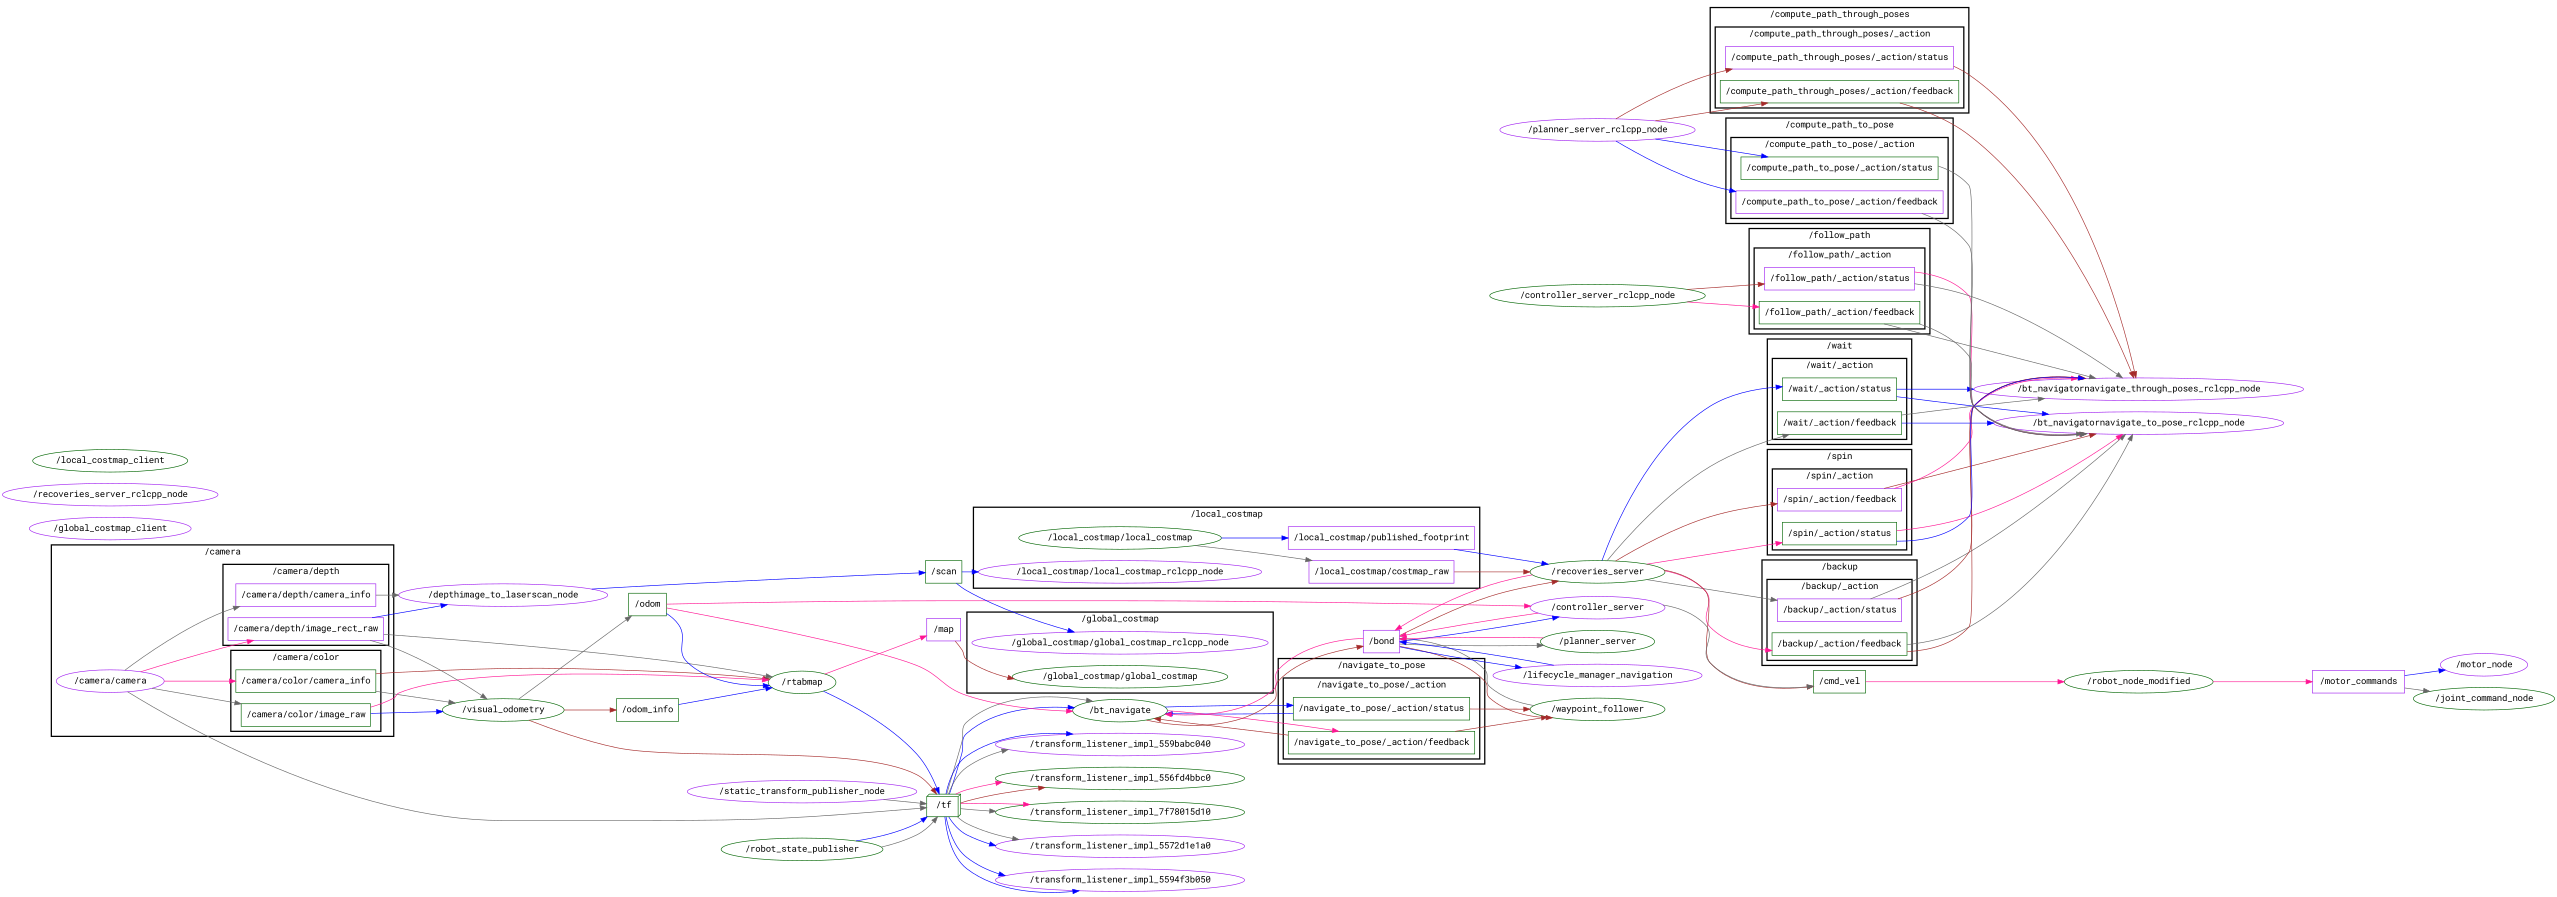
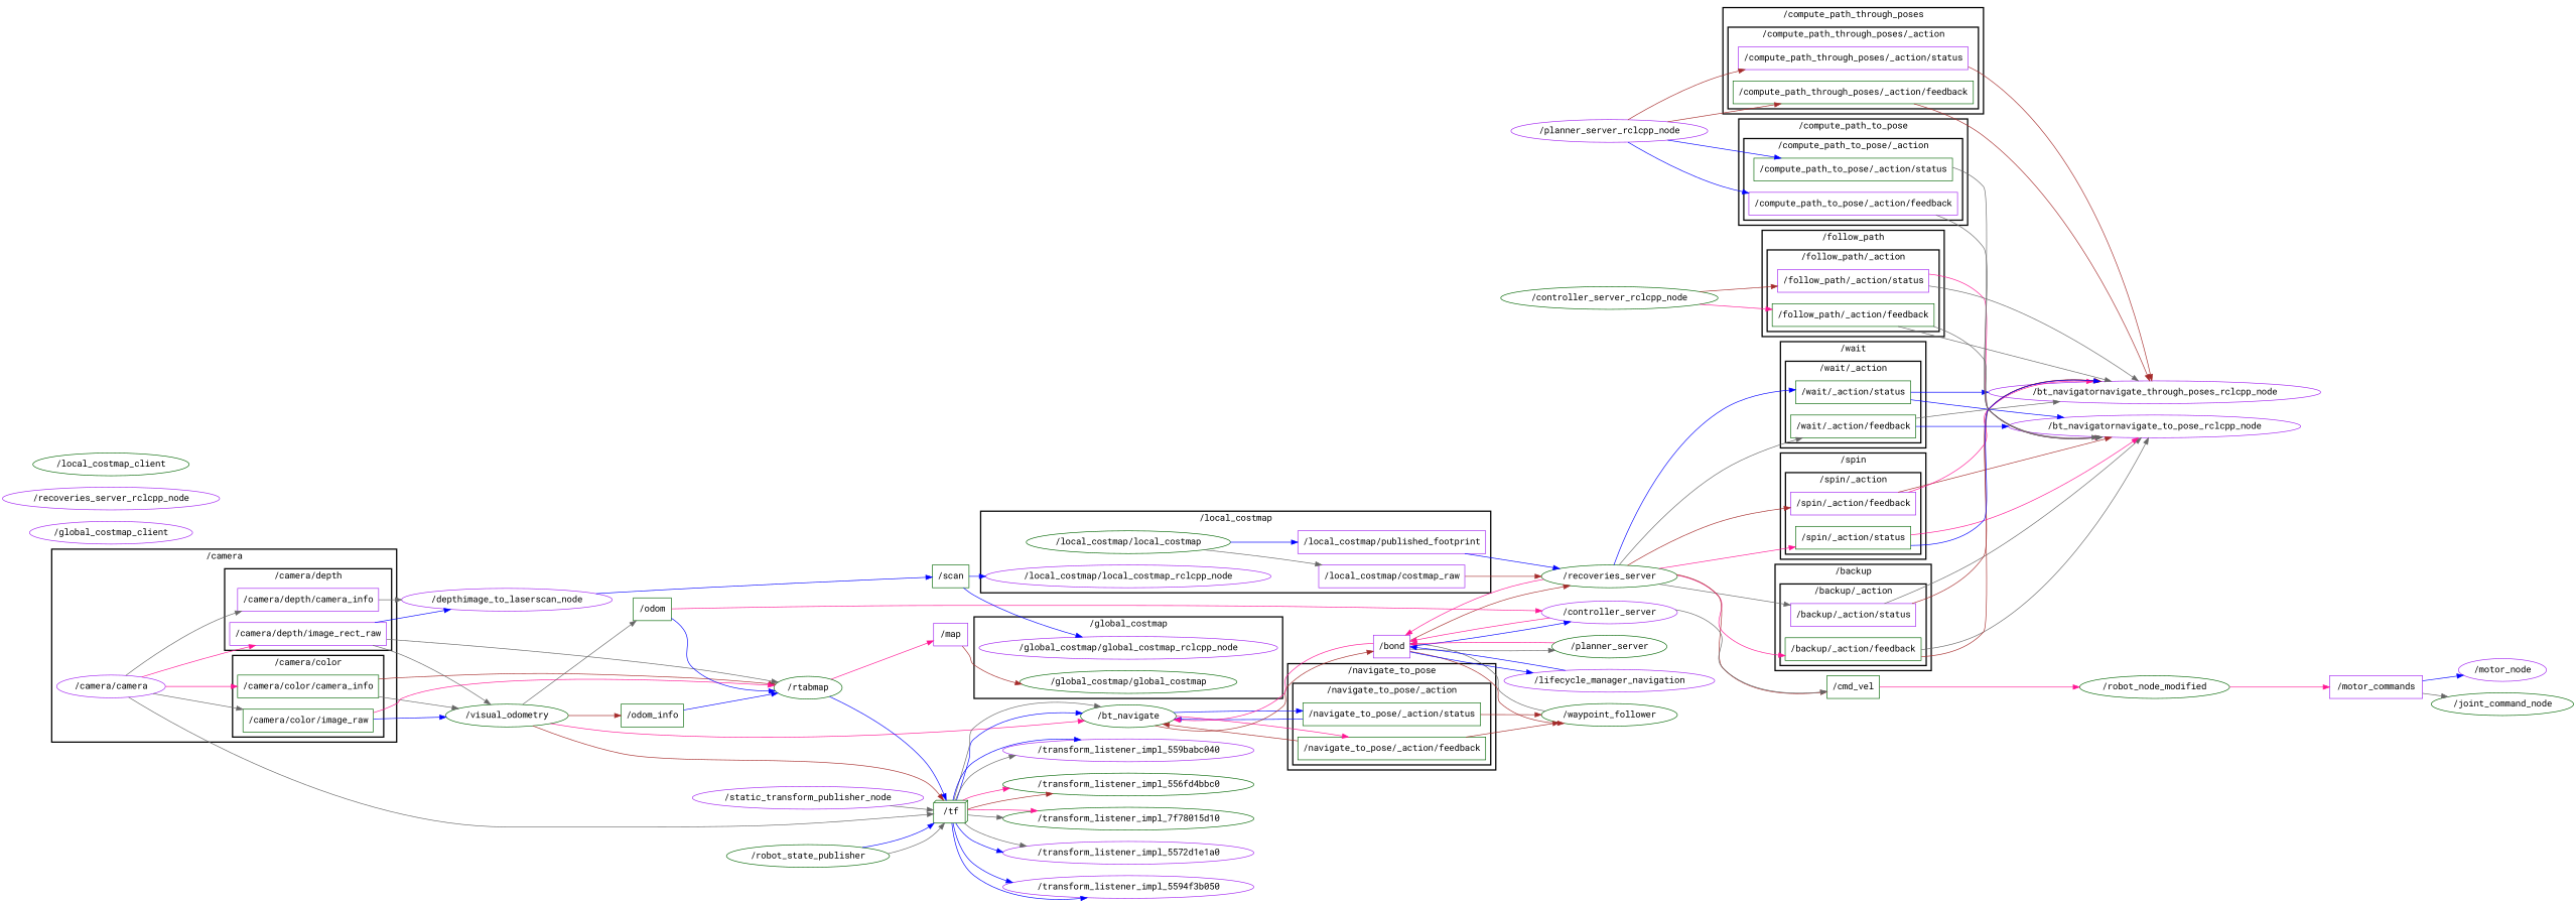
  digraph {
    compound=True
    fontname="Roboto Mono"
    rank=same
    rankdir=LR
    ranksep=0.2
    node [color=darkgreen fontname="Roboto Mono" shape=ellipse]
    edge [color=blue fontname="Roboto Mono" penwidth=1]
    n1 [height=0.5 label="/navigate_to_pose/_action/status" shape=box width=3.4306]
    n2 [height=0.5 label="/navigate_to_pose/_action/feedback" shape=box width=3.6944]
    n3 [color=purple height=0.5 label="/backup/_action/status" shape=box width=2.4444]
    n4 [height=0.5 label="/backup/_action/feedback" shape=box width=2.7083]
    n5 [height=0.5 label="/camera/color/camera_info" shape=box width=2.8333]
    n6 [height=0.5 label="/camera/color/image_raw" shape=box width=2.7083]
    n7 [color=purple height=0.5 label="/camera/depth/image_rect_raw" shape=box width=3.2778]
    n8 [color=purple height=0.5 label="/camera/depth/camera_info" shape=box width=2.9167]
    n9 [color=purple height=0.5 label="/camera/camera" width=2.3651]
    n10 [color=purple height=0.5 label="/local_costmap/costmap_raw" shape=box width=3.0417]
    n11 [color=purple height=0.5 label="/local_costmap/published_footprint" shape=box width=3.6806]
    n12 [height=0.5 label="/local_costmap/local_costmap" width=4.0621]
    n13 [color=purple height=0.5 label="/local_costmap/local_costmap_rclcpp_node" width=5.7231]
    n14 [height=0.5 label="/wait/_action/status" shape=box width=2.1528]
    n15 [height=0.5 label="/wait/_action/feedback" shape=box width=2.4306]
    n16 [color=purple height=0.5 label="/compute_path_through_poses/_action/status" shape=box width=4.6667]
    n17 [height=0.5 label="/compute_path_through_poses/_action/feedback" shape=box width=4.9444]
    n18 [color=purple height=0.5 label="/follow_path/_action/status" shape=box width=2.8611]
    n19 [height=0.5 label="/follow_path/_action/feedback" shape=box width=3.1389]
    n20 [color=purple height=0.5 label="/spin/_action/feedback" shape=box width=2.4167]
    n21 [height=0.5 label="/spin/_action/status" shape=box width=2.1528]
    n22 [height=0.5 label="/compute_path_to_pose/_action/status" shape=box width=3.9722]
    n23 [color=purple height=0.5 label="/compute_path_to_pose/_action/feedback" shape=box width=4.2361]
    n24 [height=0.5 label="/global_costmap/global_costmap" width=4.4413]
    n25 [color=purple height=0.5 label="/global_costmap/global_costmap_rclcpp_node" width=6.1022]
    n26 [height=0.5 label="/bt_navigate" width=2.004]
    n27 [height=0.5 label="/waypoint_follower" width=2.7261]
    n28 [color=purple height=0.5 label="/bt_navigatornavigate_to_pose_rclcpp_node" width=5.8856]
    n29 [color=purple height=0.5 label="/bt_navigatornavigate_through_poses_rclcpp_node" width=6.7883]
    n30 [height=0.5 label="/visual_odometry" width=2.4914]
    n31 [height=0.5 label="/rtabmap" width=1.4804]
    n32 [color=purple height=0.5 label="/depthimage_to_laserscan_node" width=4.3691]
    n33 [height=0.5 label="/tf" shape=box3d width=0.75]
    n34 [height=0.5 label="/recoveries_server" width=2.672]
    n35 [color=purple height=0.5 label="/bond" shape=box width=0.77778]
    n36 [height=0.5 label="/odom_info" shape=box width=1.3056]
    n37 [height=0.5 label="/odom" shape=box width=0.83333]
    n38 [color=purple height=0.5 label="/map" shape=box width=0.75]
    n39 [height=0.5 label="/scan" shape=box width=0.75]
    n40 [color=purple height=0.5 label="/transform_listener_impl_559babc040" width=5.1815]
    n41 [height=0.5 label="/transform_listener_impl_556fd4bbc0" width=5.1273]
    n42 [height=0.5 label="/transform_listener_impl_7f78015d10" width=5.1454]
    n43 [color=purple height=0.5 label="/transform_listener_impl_5572d1e1a0" width=5.1815]
    n44 [color=purple height=0.5 label="/transform_listener_impl_5594f3b050" width=5.1454]
    n45 [height=0.5 label="/cmd_vel" shape=box width=1.0972]
    n46 [color=purple height=0.5 label="/controller_server" width=2.5817]
    n47 [height=0.5 label="/planner_server" width=2.3109]
    n48 [color=purple height=0.5 label="/lifecycle_manager_navigation" width=4.1705]
    n49 [height=0.5 label="/robot_node_modified" width=3.0692]
    n50 [color=purple height=0.5 label="/motor_commands" shape=box width=2.0417]
    n51 [color=purple height=0.5 label="/motor_node" width=1.8957]
    n52 [height=0.5 label="/joint_command_node" width=3.0692]
    n53 [color=purple height=0.5 label="/static_transform_publisher_node" width=4.5857]
    n54 [height=0.5 label="/robot_state_publisher" width=3.1775]
    n55 [color=purple height=0.5 label="/planner_server_rclcpp_node" width=3.9899]
    n56 [color=purple height=0.5 label="/global_costmap_client" width=3.2136]
    n57 [color=purple height=0.5 label="/recoveries_server_rclcpp_node" width=4.3329]
    n58 [height=0.5 label="/local_costmap_client" width=3.015]
    n59 [height=0.5 label="/controller_server_rclcpp_node" width=4.2607]
    subgraph cluster_1 {
      label="/navigate_to_pose"
      style=bold
      subgraph cluster_2 {
        label="/navigate_to_pose/_action"
        style=bold
        n1
        n2
      }
    }
    subgraph cluster_3 {
      label="/backup"
      style=bold
      subgraph cluster_4 {
        label="/backup/_action"
        style=bold
        n3
        n4
      }
    }
    subgraph cluster_5 {
      label="/camera"
      style=bold
      n9
      subgraph cluster_6 {
        label="/camera/color"
        style=bold
        n5
        n6
      }
      subgraph cluster_7 {
        label="/camera/depth"
        style=bold
        n7
        n8
      }
    }
    subgraph cluster_8 {
      label="/local_costmap"
      style=bold
      n10
      n11
      n12
      n13
    }
    subgraph cluster_9 {
      label="/wait"
      style=bold
      subgraph cluster_10 {
        label="/wait/_action"
        style=bold
        n14
        n15
      }
    }
    subgraph cluster_11 {
      label="/compute_path_through_poses"
      style=bold
      subgraph cluster_12 {
        label="/compute_path_through_poses/_action"
        style=bold
        n16
        n17
      }
    }
    subgraph cluster_13 {
      label="/follow_path"
      style=bold
      subgraph cluster_14 {
        label="/follow_path/_action"
        style=bold
        n18
        n19
      }
    }
    subgraph cluster_15 {
      label="/spin"
      style=bold
      subgraph cluster_16 {
        label="/spin/_action"
        style=bold
        n20
        n21
      }
    }
    subgraph cluster_17 {
      label="/compute_path_to_pose"
      style=bold
      subgraph cluster_18 {
        label="/compute_path_to_pose/_action"
        style=bold
        n22
        n23
      }
    }
    subgraph cluster_19 {
      label="/global_costmap"
      style=bold
      n24
      n25
    }
    n1 -> n26
    n1 -> n27 [color=brown]
    n2 -> n26 [color=brown]
    n2 -> n27 [color=brown]
    n3 -> n28 [color=gray40]
    n3 -> n29 [color=brown]
    n4 -> n28 [color=gray40]
    n4 -> n29 [color=brown]
    n5 -> n30 [color=gray40]
    n5 -> n31 [color=brown]
    n6 -> n30
    n6 -> n31 [color=deeppink]
    n7 -> n30 [color=gray40]
    n7 -> n31 [color=gray40]
    n7 -> n32
    n8 -> n32 [color=gray40]
    n9 -> n5 [color=deeppink]
    n9 -> n6 [color=gray40]
    n9 -> n7 [color=deeppink]
    n9 -> n8 [color=gray40]
    n9 -> n33 [color=gray40]
    n10 -> n34 [color=brown]
    n11 -> n34
    n12 -> n10 [color=gray40]
    n12 -> n11
    n14 -> n28
    n14 -> n29
    n15 -> n28
    n15 -> n29 [color=gray40]
    n16 -> n29 [color=brown]
    n17 -> n29 [color=brown]
    n18 -> n28 [color=deeppink]
    n18 -> n29 [color=gray40]
    n19 -> n28 [color=gray40]
    n19 -> n29 [color=gray40]
    n20 -> n28 [color=brown]
    n20 -> n29 [color=deeppink]
    n21 -> n28 [color=deeppink]
    n21 -> n29
    n22 -> n28 [color=gray40]
    n23 -> n28 [color=gray40]
    n26 -> n1
    n26 -> n2 [color=deeppink]
    n26 -> n35 [color=brown]
    n27 -> n35 [color=gray40]
    n30 -> n33 [color=brown]
    n30 -> n36 [color=brown]
    n30 -> n37 [color=gray40]
    n31 -> n33
    n31 -> n38 [color=deeppink]
    n32 -> n39
    n33 -> n26
    n33 -> n26 [color=gray40]
    n33 -> n40 [color=gray40]
    n33 -> n40
    n33 -> n41 [color=brown]
    n33 -> n41 [color=deeppink]
    n33 -> n42 [color=gray40]
    n33 -> n42 [color=deeppink]
    n33 -> n43
    n33 -> n43 [color=gray40]
    n33 -> n44
    n33 -> n44
    n34 -> n3 [color=gray40]
    n34 -> n4 [color=deeppink]
    n34 -> n14
    n34 -> n15 [color=gray40]
    n34 -> n20 [color=brown]
    n34 -> n21 [color=deeppink]
    n34 -> n35 [color=deeppink]
    n34 -> n45 [color=brown]
    n35 -> n26 [color=deeppink]
    n35 -> n27 [color=brown]
    n35 -> n34 [color=brown]
    n35 -> n46
    n35 -> n47 [color=gray40]
    n35 -> n48
    n36 -> n31
-   n37 -> n26 [color=deeppink]
+   n30 -> n26 [color=deeppink]
    n37 -> n31
    n37 -> n46 [color=deeppink]
    n38 -> n24 [color=brown]
    n39 -> n13
    n39 -> n25
    n45 -> n49 [color=deeppink]
    n46 -> n35 [color=deeppink]
    n46 -> n45 [color=gray40]
    n47 -> n35 [color=deeppink]
    n48 -> n35
    n49 -> n50 [color=deeppink]
    n50 -> n51
    n50 -> n52 [color=gray40]
    n53 -> n33 [color=gray40]
    n54 -> n33 [color=gray40]
    n54 -> n33
    n55 -> n16 [color=brown]
    n55 -> n17 [color=brown]
    n55 -> n22
    n55 -> n23
    n59 -> n18 [color=brown]
    n59 -> n19 [color=deeppink]
  }
